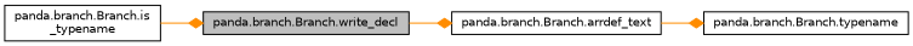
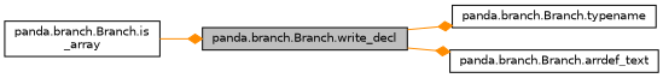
  digraph {
    rankdir=LR
    node [color=black fillcolor=white fontname=Helvetica fontsize=10 shape=record style=filled]
    edge [arrowhead=diamond color=darkorange fontname=Helvetica fontsize=10 labelfontname=Helvetica labelfontsize=10 style=solid]
    n1 [fillcolor=grey75 fontcolor=black height=0.2 label="panda.branch.Branch.write_decl" width=0.4]
    n2 [height=0.2 label="panda.branch.Branch.typename" width=0.4]
    n3 [height=0.2 label="panda.branch.Branch.arrdef_text" width=0.4]
-   n4 [height=0.2 label="panda.branch.Branch.is\l_typename" width=0.4]
-   n3 -> n2
+   n4 [height=0.2 label="panda.branch.Branch.is\l_array" width=0.4]
+   n1 -> n2
    n1 -> n3
    n4 -> n1
  }
